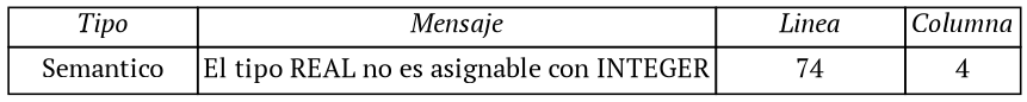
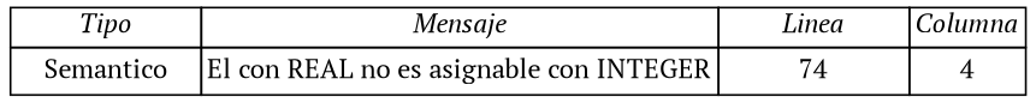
  digraph {
    nodesep=0.5
    rankdir=LR
    ranksep=2
    fontname="PT Serif"
-   n1 [label=< <table border="0" cellborder="1" cellspacing="0"><tr> <td width='100'><i>Tipo</i></td> <td width='100'><i>Mensaje</i></td> <td width='100'><i>Linea</i></td> <td><i width='100'>Columna</i></td> </tr> <tr> <td height='25'>Semantico</td> <td height='25'>El tipo REAL no es asignable con INTEGER</td> <td height='25'>74</td> <td height='25'>4</td> </tr> </table>> shape=plain fontname="PT Serif"]
+   n1 [label=< <table border="0" cellborder="1" cellspacing="0"><tr> <td width='100'><i>Tipo</i></td> <td width='100'><i>Mensaje</i></td> <td width='100'><i>Linea</i></td> <td><i width='100'>Columna</i></td> </tr> <tr> <td height='25'>Semantico</td> <td height='25'>El con REAL no es asignable con INTEGER</td> <td height='25'>74</td> <td height='25'>4</td> </tr> </table>> shape=plain fontname="PT Serif"]
  }
